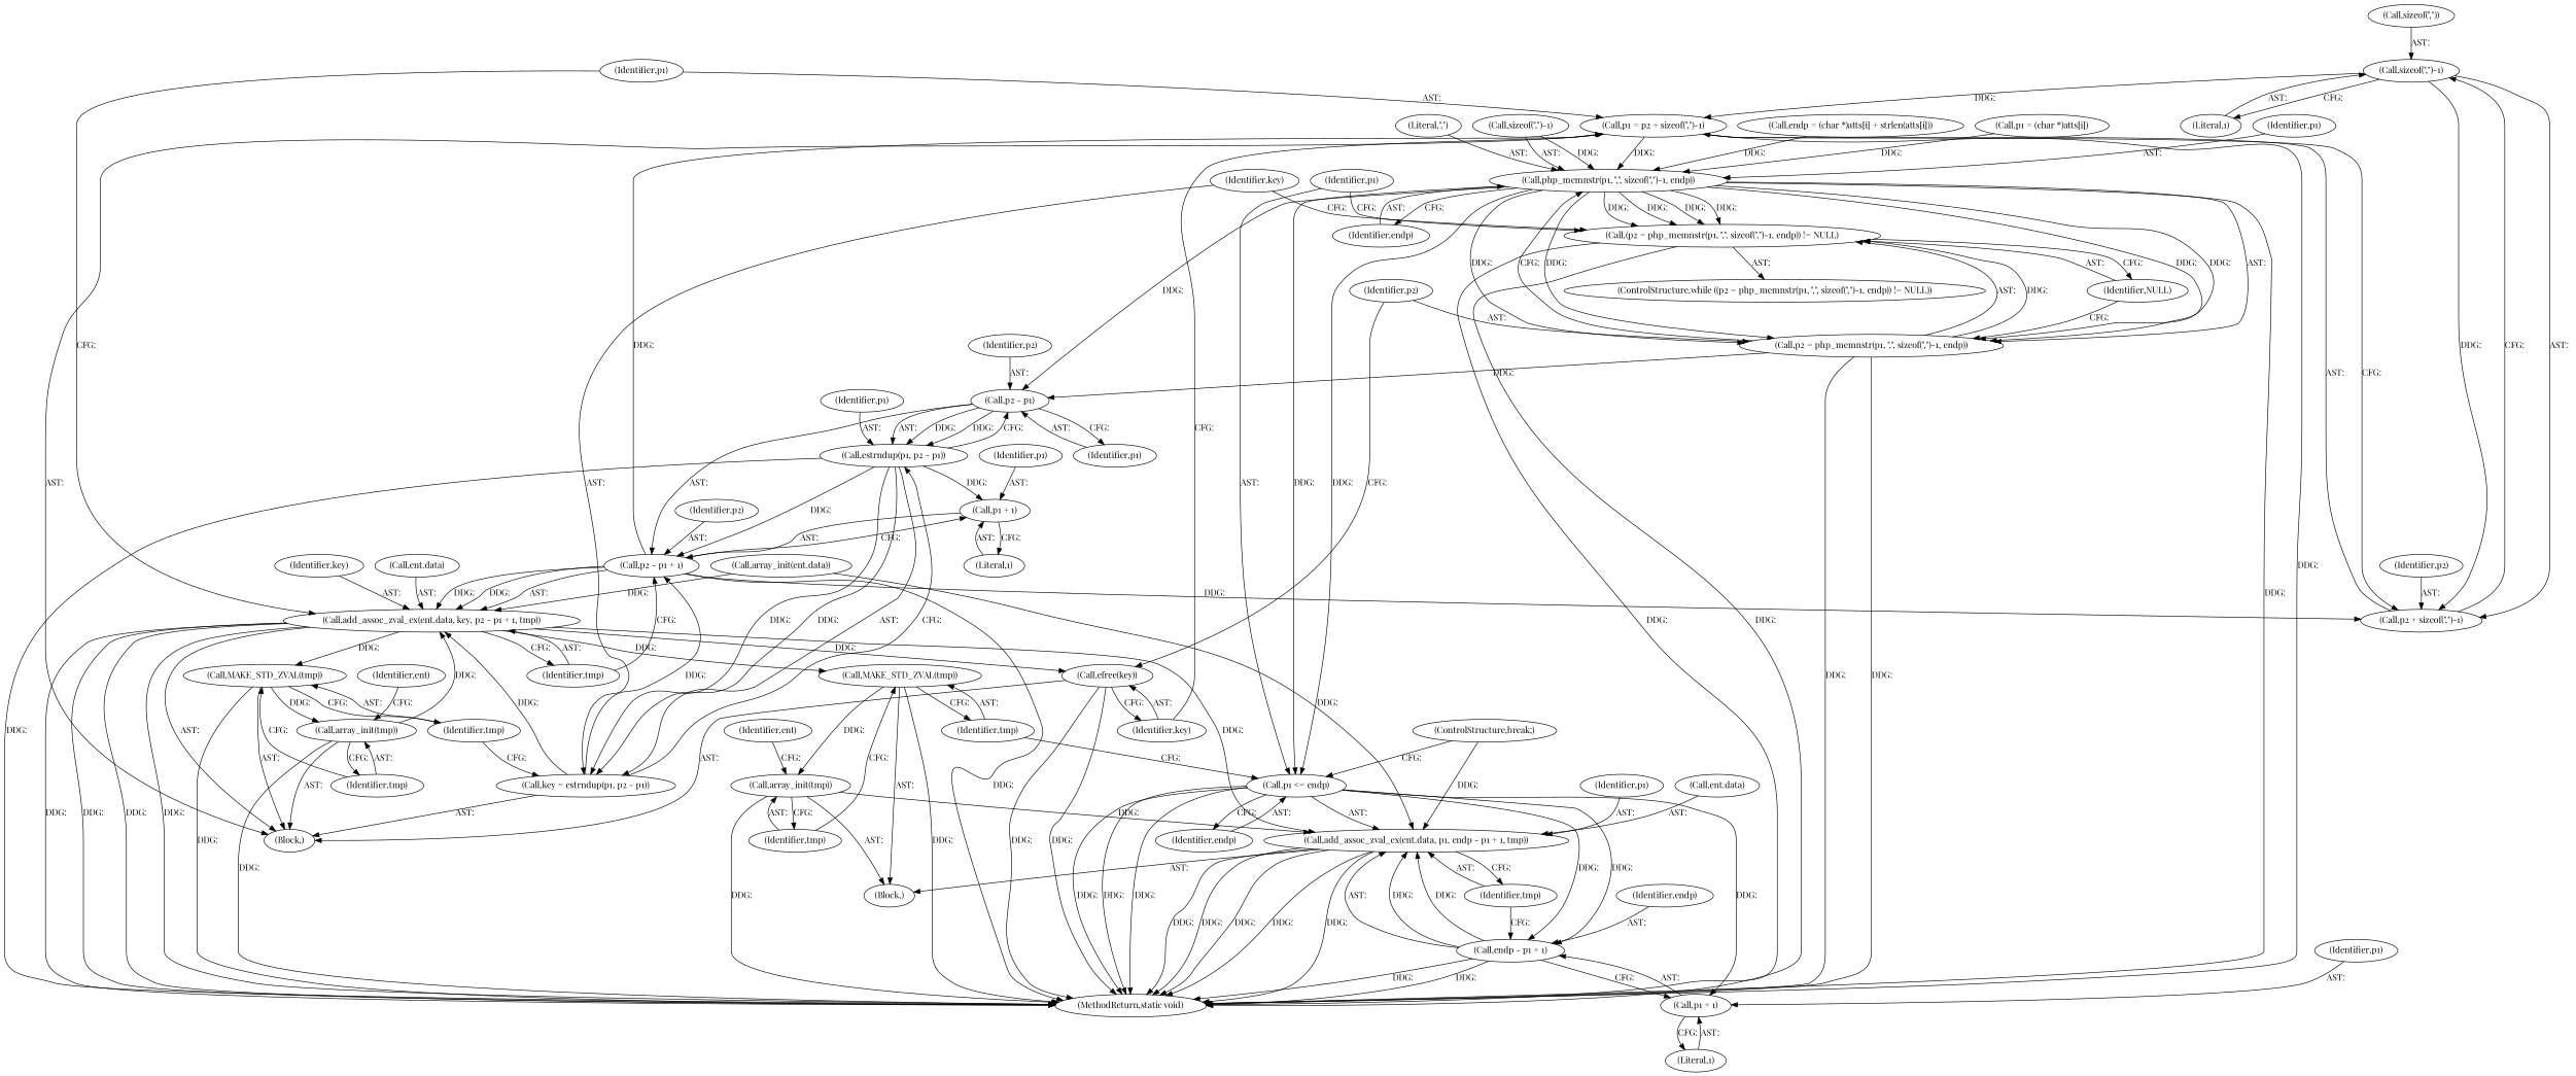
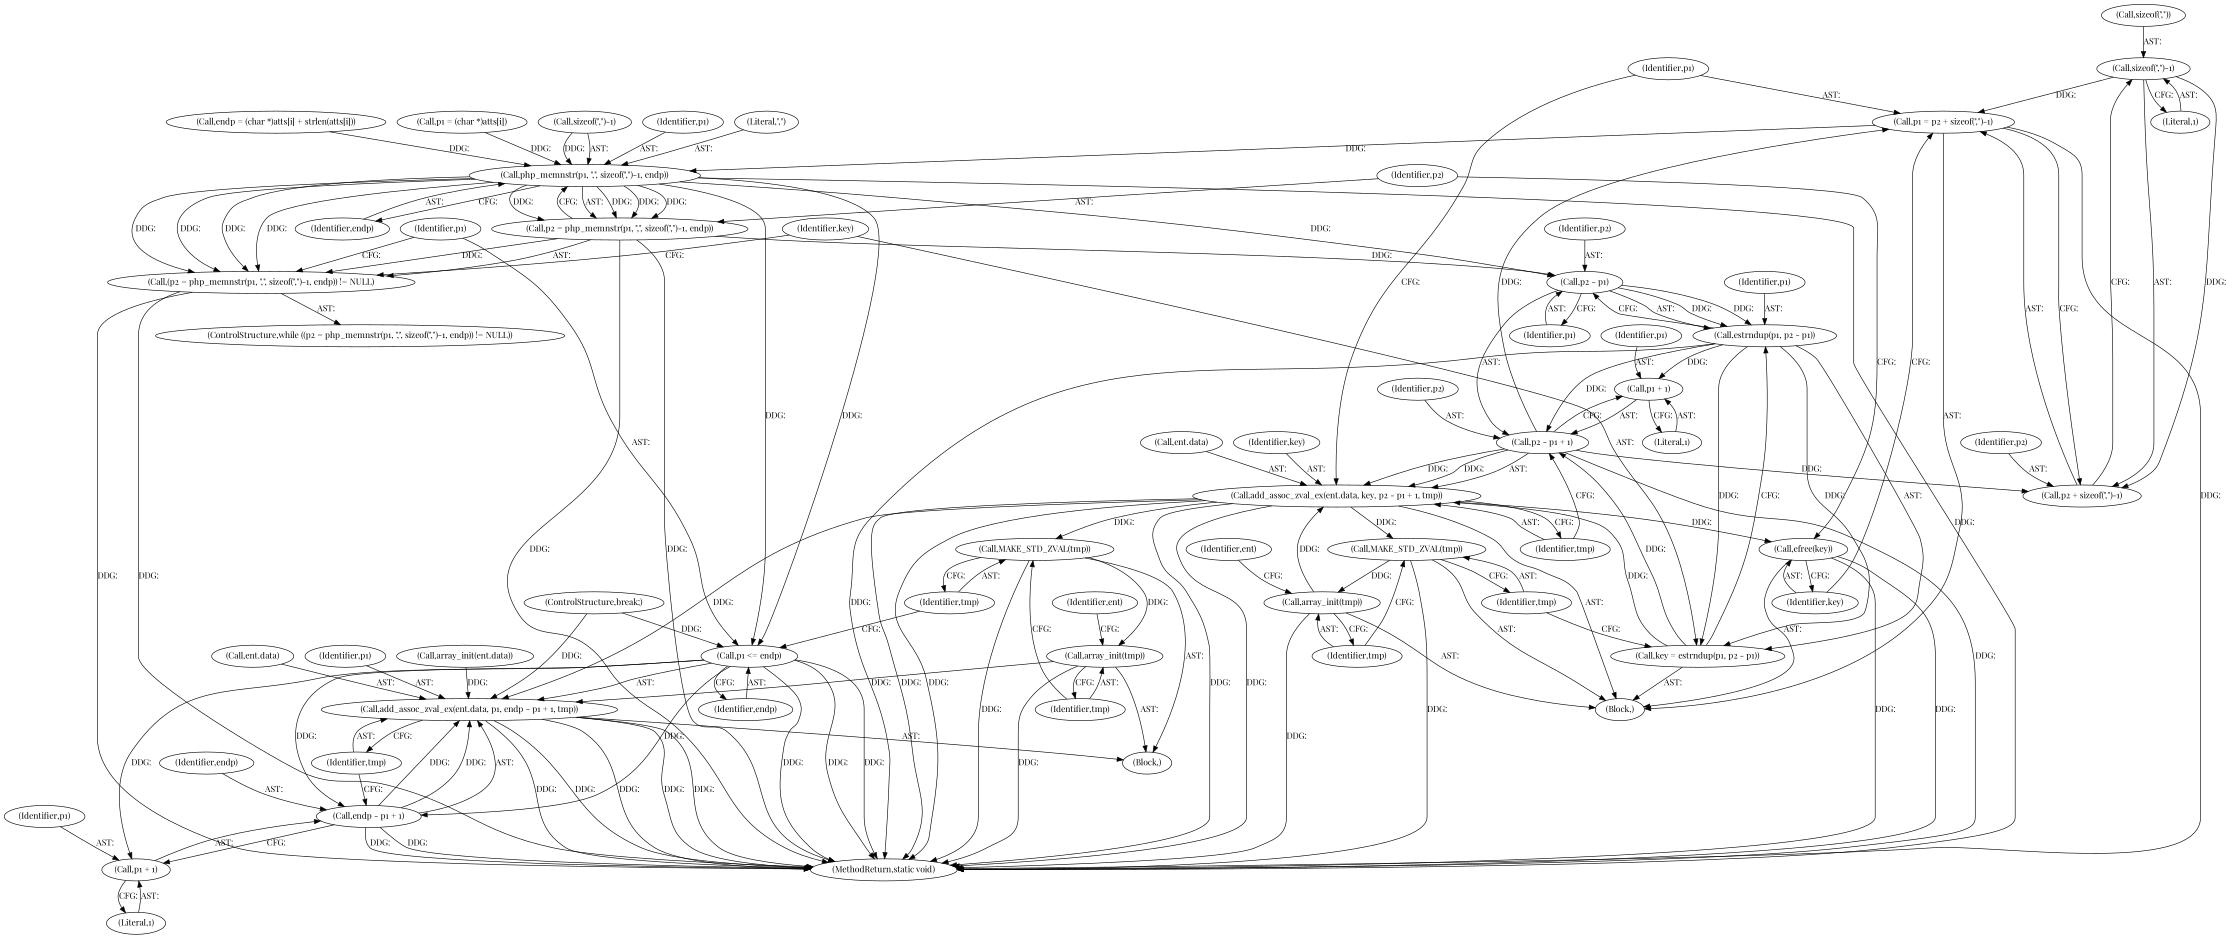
  digraph {
    fontname="Playfair Display"
    node [fontname="Playfair Display"]
    edge [fontname="Playfair Display"]
    n1 [label="(Call,sizeof(\",\")-1)"]
    n2 [label="(Call,p1 = p2 + sizeof(\",\")-1)"]
    n3 [label="(Call,p2 + sizeof(\",\")-1)"]
    n4 [label="(Literal,1)"]
    n5 [label="(Call,php_memnstr(p1, \",\", sizeof(\",\")-1, endp))"]
    n6 [label="(MethodReturn,static void)"]
    n7 [label="(Block,)"]
    n8 [label="(Call,(p2 = php_memnstr(p1, \",\", sizeof(\",\")-1, endp)) != NULL)"]
    n9 [label="(Call,p2 = php_memnstr(p1, \",\", sizeof(\",\")-1, endp))"]
    n10 [label="(Call,p2 - p1)"]
    n11 [label="(Call,p1 <= endp)"]
    n12 [label="(Identifier,endp)"]
    n13 [label="(ControlStructure,while ((p2 = php_memnstr(p1, \",\", sizeof(\",\")-1, endp)) != NULL))"]
-   n14 [label="(Identifier,NULL)"]
    n15 [label="(Call,estrndup(p1, p2 - p1))"]
    n16 [label="(Call,p2 - p1 + 1)"]
    n17 [label="(Identifier,p1)"]
    n18 [label="(Call,add_assoc_zval_ex(ent.data, p1, endp - p1 + 1, tmp))"]
    n19 [label="(Call,endp - p1 + 1)"]
    n20 [label="(Call,p1 + 1)"]
    n21 [label="(Identifier,endp)"]
    n22 [label="(Call,key = estrndup(p1, p2 - p1))"]
    n23 [label="(Call,p1 + 1)"]
    n24 [label="(Call,add_assoc_zval_ex(ent.data, key, p2 - p1 + 1, tmp))"]
    n25 [label="(Literal,1)"]
    n26 [label="(Call,MAKE_STD_ZVAL(tmp))"]
    n27 [label="(Call,efree(key))"]
    n28 [label="(Call,MAKE_STD_ZVAL(tmp))"]
    n29 [label="(Identifier,tmp)"]
    n30 [label="(Call,array_init(tmp))"]
    n31 [label="(Identifier,tmp)"]
    n32 [label="(Identifier,key)"]
    n33 [label="(Call,array_init(tmp))"]
    n34 [label="(Block,)"]
    n35 [label="(Identifier,tmp)"]
    n36 [label="(Identifier,tmp)"]
    n37 [label="(Identifier,tmp)"]
    n38 [label="(Identifier,tmp)"]
    n39 [label="(Literal,1)"]
    n40 [label="(Identifier,endp)"]
    n41 [label="(Call,sizeof(\",\")-1)"]
    n42 [label="(Call,endp = (char *)atts[i] + strlen(atts[i]))"]
    n43 [label="(Call,ent.data)"]
    n44 [label="(Call,p1 = (char *)atts[i])"]
    n45 [label="(Identifier,key)"]
    n46 [label="(Identifier,p2)"]
    n47 [label="(Identifier,p1)"]
    n48 [label="(Identifier,p1)"]
    n49 [label="(Identifier,p1)"]
    n50 [label="(Identifier,p1)"]
    n51 [label="(Identifier,p1)"]
    n52 [label="(Literal,\",\")"]
    n53 [label="(Identifier,p1)"]
    n54 [label="(Identifier,p1)"]
    n55 [label="(Identifier,p2)"]
    n56 [label="(Call,ent.data)"]
    n57 [label="(ControlStructure,break;)"]
    n58 [label="(Call,sizeof(\",\"))"]
    n59 [label="(Identifier,ent)"]
    n60 [label="(Identifier,p2)"]
    n61 [label="(Identifier,p2)"]
    n62 [label="(Identifier,key)"]
    n63 [label="(Identifier,ent)"]
    n64 [label="(Call,array_init(ent.data))"]
    n1 -> n2 [label="DDG: "]
    n1 -> n3 [label="AST: "]
    n1 -> n3 [label="DDG: "]
    n1 -> n4 [label="CFG: "]
    n2 -> n3 [label="CFG: "]
    n2 -> n5 [label="DDG: "]
    n2 -> n6 [label="DDG: "]
    n2 -> n7 [label="AST: "]
    n3 -> n1 [label="CFG: "]
    n3 -> n2 [label="AST: "]
    n4 -> n1 [label="AST: "]
    n5 -> n6 [label="DDG: "]
    n5 -> n8 [label="DDG: "]
    n5 -> n8 [label="DDG: "]
    n5 -> n8 [label="DDG: "]
    n5 -> n8 [label="DDG: "]
    n5 -> n9 [label="AST: "]
    n5 -> n9 [label="DDG: "]
    n5 -> n9 [label="DDG: "]
    n5 -> n9 [label="DDG: "]
    n5 -> n9 [label="DDG: "]
    n5 -> n10 [label="DDG: "]
    n5 -> n11 [label="DDG: "]
    n5 -> n11 [label="DDG: "]
    n5 -> n12 [label="CFG: "]
    n8 -> n6 [label="DDG: "]
    n8 -> n6 [label="DDG: "]
    n8 -> n13 [label="AST: "]
-   n8 -> n14 [label="CFG: "]
    n9 -> n5 [label="CFG: "]
    n9 -> n6 [label="DDG: "]
    n9 -> n6 [label="DDG: "]
    n9 -> n8 [label="AST: "]
    n9 -> n8 [label="DDG: "]
    n9 -> n10 [label="DDG: "]
    n10 -> n15 [label="AST: "]
    n10 -> n15 [label="DDG: "]
    n10 -> n15 [label="DDG: "]
    n10 -> n16 [label="AST: "]
    n10 -> n17 [label="CFG: "]
    n11 -> n6 [label="DDG: "]
    n11 -> n6 [label="DDG: "]
    n11 -> n6 [label="DDG: "]
    n11 -> n18 [label="AST: "]
    n11 -> n19 [label="DDG: "]
    n11 -> n19 [label="DDG: "]
    n11 -> n20 [label="DDG: "]
    n11 -> n21 [label="CFG: "]
    n12 -> n5 [label="AST: "]
-   n14 -> n8 [label="AST: "]
-   n14 -> n9 [label="CFG: "]
    n15 -> n6 [label="DDG: "]
    n15 -> n10 [label="CFG: "]
    n15 -> n16 [label="DDG: "]
    n15 -> n22 [label="AST: "]
    n15 -> n22 [label="DDG: "]
    n15 -> n22 [label="DDG: "]
    n15 -> n23 [label="DDG: "]
    n16 -> n2 [label="DDG: "]
    n16 -> n3 [label="DDG: "]
    n16 -> n6 [label="DDG: "]
    n16 -> n23 [label="CFG: "]
    n16 -> n24 [label="AST: "]
    n16 -> n24 [label="DDG: "]
    n16 -> n24 [label="DDG: "]
    n17 -> n10 [label="AST: "]
    n18 -> n6 [label="DDG: "]
    n18 -> n6 [label="DDG: "]
    n18 -> n6 [label="DDG: "]
    n18 -> n6 [label="DDG: "]
    n18 -> n6 [label="DDG: "]
    n18 -> n34 [label="AST: "]
    n18 -> n36 [label="CFG: "]
    n19 -> n6 [label="DDG: "]
    n19 -> n6 [label="DDG: "]
    n19 -> n18 [label="AST: "]
    n19 -> n18 [label="DDG: "]
    n19 -> n18 [label="DDG: "]
    n19 -> n20 [label="CFG: "]
    n20 -> n19 [label="AST: "]
    n20 -> n39 [label="CFG: "]
    n21 -> n11 [label="AST: "]
    n22 -> n7 [label="AST: "]
    n22 -> n15 [label="CFG: "]
    n22 -> n16 [label="DDG: "]
    n22 -> n24 [label="DDG: "]
    n23 -> n16 [label="AST: "]
    n23 -> n25 [label="CFG: "]
    n24 -> n6 [label="DDG: "]
    n24 -> n6 [label="DDG: "]
    n24 -> n6 [label="DDG: "]
    n24 -> n6 [label="DDG: "]
    n24 -> n7 [label="AST: "]
    n24 -> n18 [label="DDG: "]
    n24 -> n26 [label="DDG: "]
    n24 -> n27 [label="DDG: "]
    n24 -> n28 [label="DDG: "]
    n24 -> n29 [label="CFG: "]
    n25 -> n23 [label="AST: "]
    n26 -> n6 [label="DDG: "]
    n26 -> n7 [label="AST: "]
    n26 -> n30 [label="DDG: "]
    n26 -> n31 [label="CFG: "]
    n27 -> n6 [label="DDG: "]
    n27 -> n6 [label="DDG: "]
    n27 -> n7 [label="AST: "]
    n27 -> n32 [label="CFG: "]
    n28 -> n6 [label="DDG: "]
    n28 -> n33 [label="DDG: "]
    n28 -> n34 [label="AST: "]
    n28 -> n35 [label="CFG: "]
    n29 -> n16 [label="CFG: "]
    n29 -> n24 [label="AST: "]
    n30 -> n6 [label="DDG: "]
    n30 -> n7 [label="AST: "]
    n30 -> n24 [label="DDG: "]
    n30 -> n37 [label="CFG: "]
    n31 -> n22 [label="CFG: "]
    n31 -> n26 [label="AST: "]
    n32 -> n2 [label="CFG: "]
    n32 -> n27 [label="AST: "]
    n33 -> n6 [label="DDG: "]
    n33 -> n18 [label="DDG: "]
    n33 -> n34 [label="AST: "]
    n33 -> n38 [label="CFG: "]
    n35 -> n11 [label="CFG: "]
    n35 -> n28 [label="AST: "]
    n36 -> n18 [label="AST: "]
    n36 -> n19 [label="CFG: "]
    n37 -> n26 [label="CFG: "]
    n37 -> n30 [label="AST: "]
    n38 -> n28 [label="CFG: "]
    n38 -> n33 [label="AST: "]
    n39 -> n20 [label="AST: "]
    n40 -> n19 [label="AST: "]
    n41 -> n5 [label="AST: "]
    n41 -> n5 [label="DDG: "]
    n42 -> n5 [label="DDG: "]
    n43 -> n24 [label="AST: "]
    n44 -> n5 [label="DDG: "]
    n45 -> n24 [label="AST: "]
    n46 -> n3 [label="AST: "]
    n47 -> n18 [label="AST: "]
    n48 -> n15 [label="AST: "]
    n49 -> n23 [label="AST: "]
    n50 -> n5 [label="AST: "]
    n51 -> n20 [label="AST: "]
    n52 -> n5 [label="AST: "]
    n53 -> n8 [label="CFG: "]
    n53 -> n11 [label="AST: "]
    n54 -> n2 [label="AST: "]
    n54 -> n24 [label="CFG: "]
    n55 -> n9 [label="AST: "]
    n55 -> n27 [label="CFG: "]
    n56 -> n18 [label="AST: "]
-   n57 -> n11 [label="CFG: "]
+   n57 -> n11 [label="DDG: "]
    n57 -> n18 [label="DDG: "]
    n58 -> n1 [label="AST: "]
    n59 -> n33 [label="CFG: "]
    n60 -> n16 [label="AST: "]
    n61 -> n10 [label="AST: "]
    n62 -> n8 [label="CFG: "]
    n62 -> n22 [label="AST: "]
    n63 -> n30 [label="CFG: "]
    n64 -> n18 [label="DDG: "]
-   n64 -> n24 [label="DDG: "]
  }
